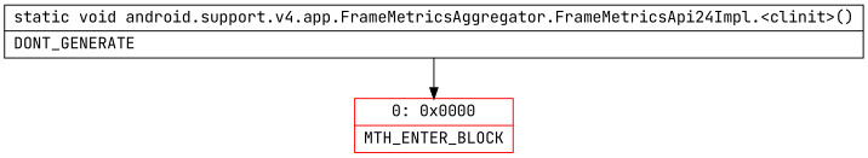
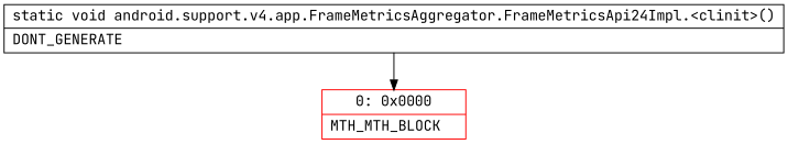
  digraph {
    fontname="JetBrains Mono"
    node [shape=record fontname="JetBrains Mono"]
-   n1 [color=red label="{0\:\ 0x0000|MTH_ENTER_BLOCK\l}"]
+   n1 [color=red label="{0\:\ 0x0000|MTH_MTH_BLOCK\l}"]
    n2 [label="{static void android.support.v4.app.FrameMetricsAggregator.FrameMetricsApi24Impl.\<clinit\>()  | DONT_GENERATE\l}"]
    subgraph cluster_1 {
      label="R(0)"
    }
    n2 -> n1 [fontname="JetBrains Mono"]
  }
